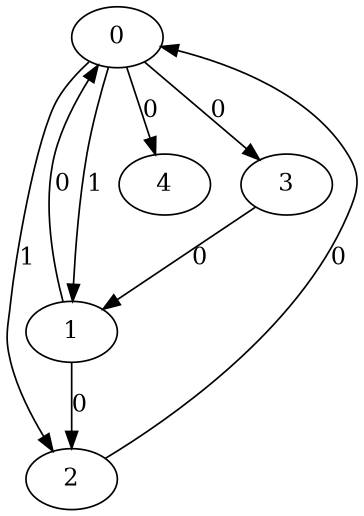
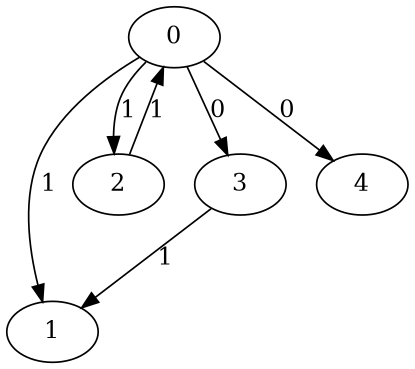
  digraph {
    0
    1
    2
    3
    4
    0 -> 1 [label=1]
    0 -> 2 [label=1]
    0 -> 3 [label=0]
    0 -> 4 [label=0]
-   1 -> 0 [label=0]
-   1 -> 2 [label=0]
-   2 -> 0 [label=0]
-   3 -> 1 [label=0]
+   2 -> 0 [label=1]
+   3 -> 1 [label=1]
  }
